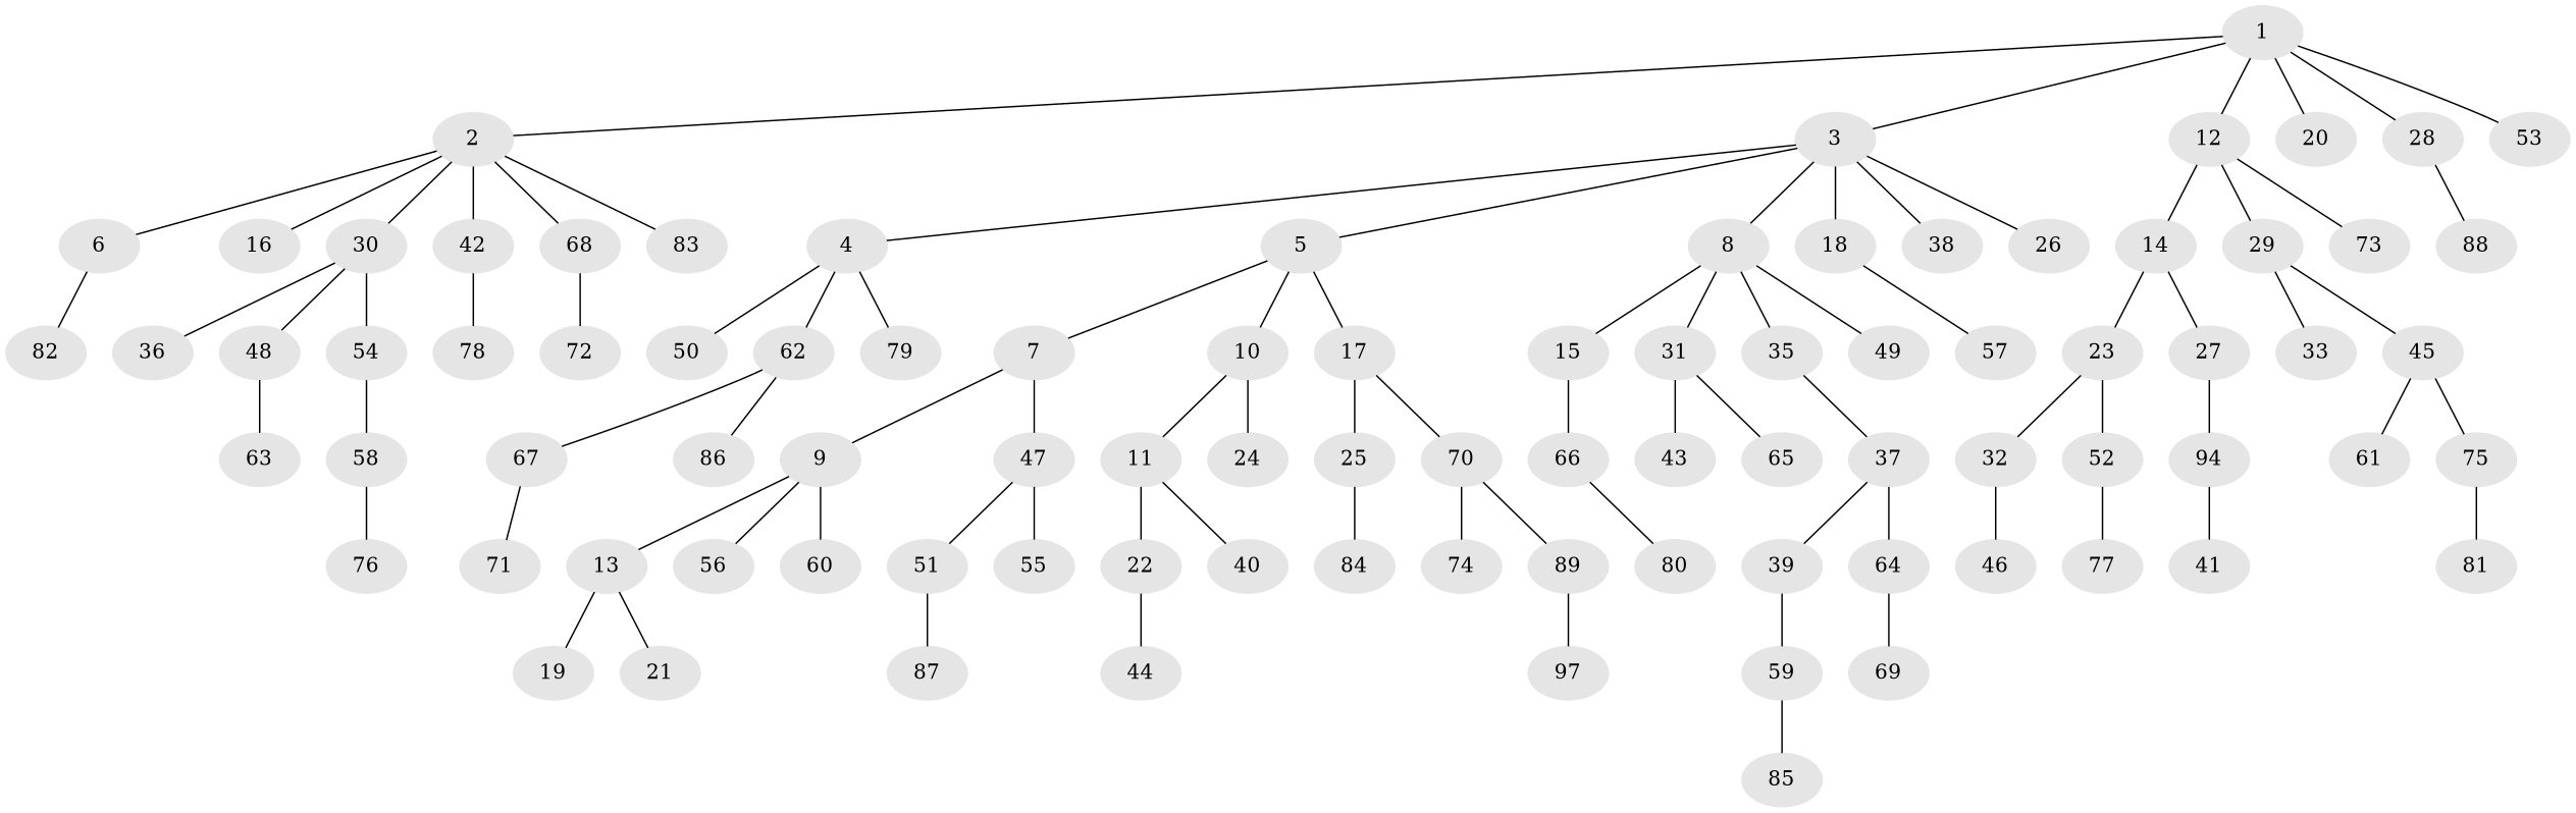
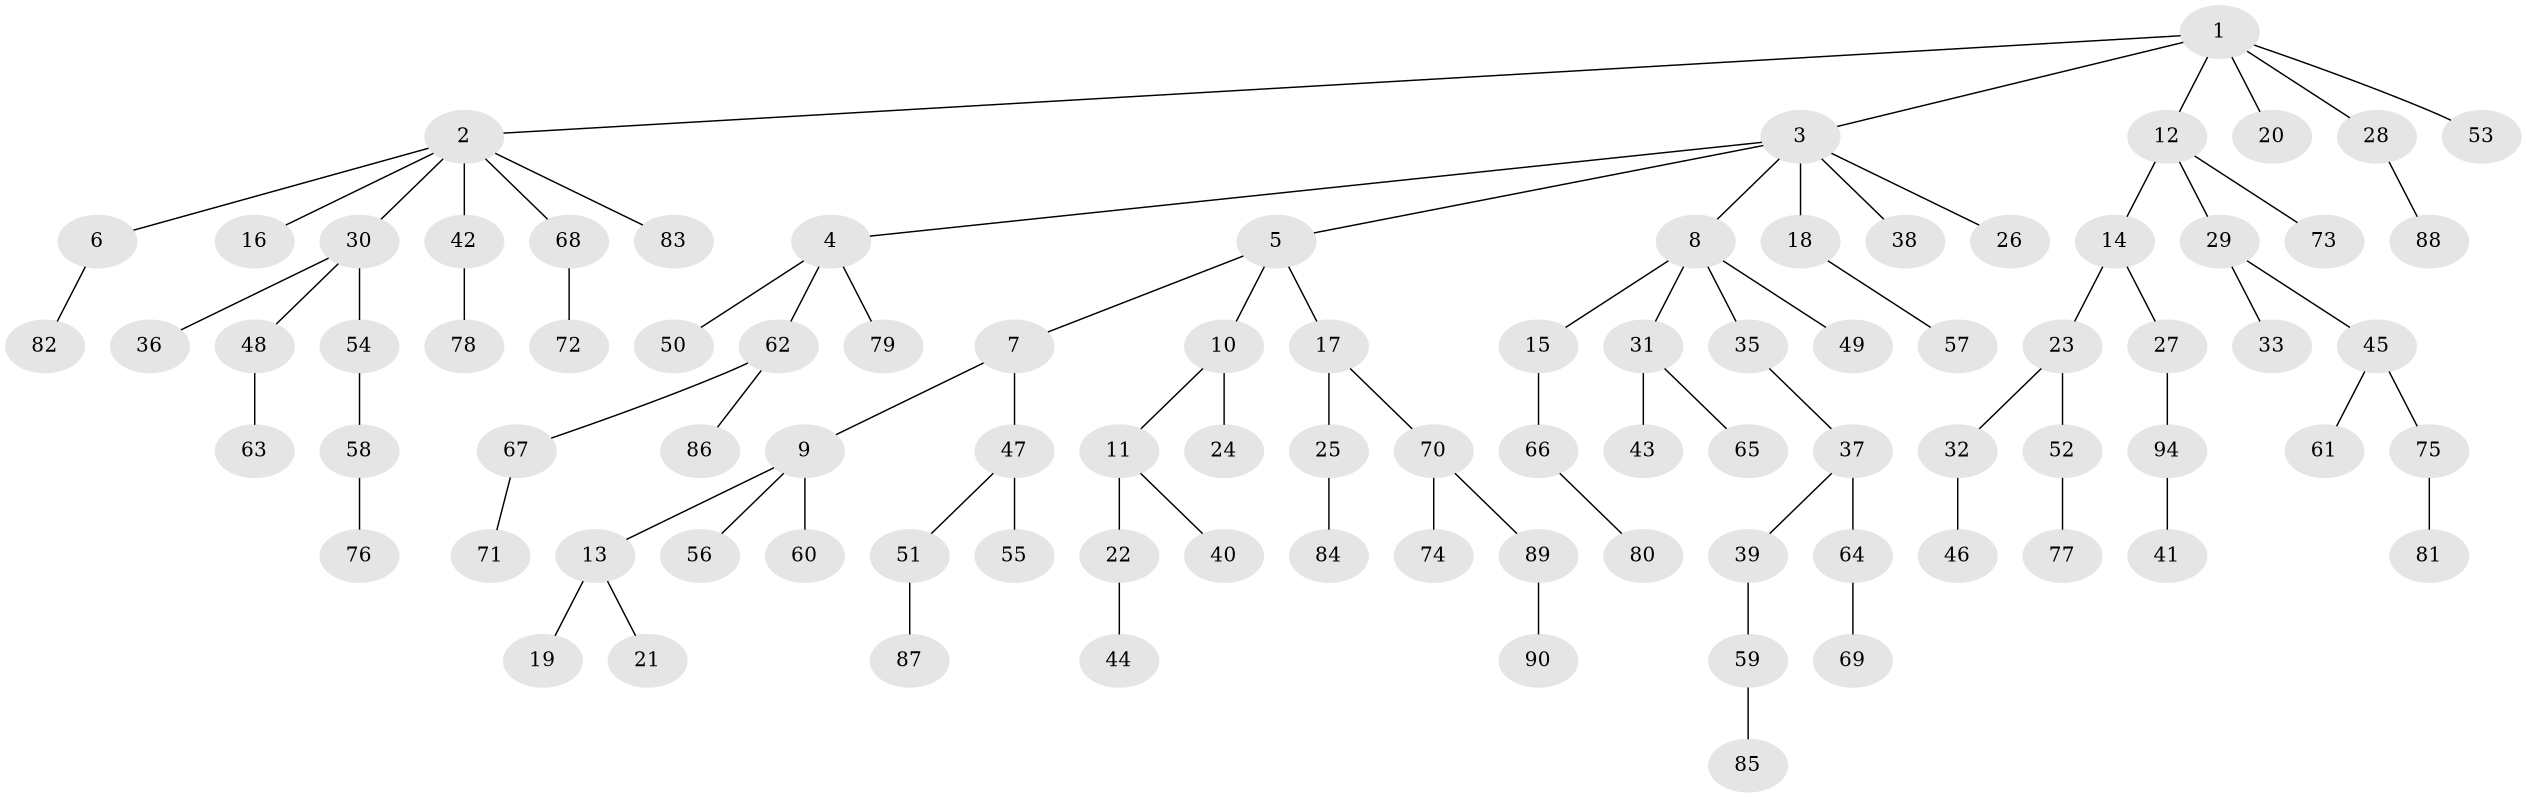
  graph {
    node [color=gray90 style=filled]
    1
    2
    3
    12
    20
    28
    53
    6
    16
    30
    42
    68
    83
    4
    5
    8
    18
    38
    26
    14
    29
    73
    88
    82
    36
    48
    54
    78
    72
    50
    62
    79
    7
    10
    17
    15
    31
    35
    49
    57
    67
    86
    9
    47
    11
    24
    25
    70
    13
    56
    60
    51
    55
    66
    43
    65
    37
    19
    21
    22
    40
    44
    23
    27
    33
    45
    32
    52
    n69 [label=94]
    80
    84
    74
    89
    46
    77
    41
    61
    75
    63
    58
    39
    64
    59
    69
    85
    81
    87
    76
    71
-   90 [label=97]
+   90
    1 -- 2
    1 -- 3
    1 -- 12
    1 -- 20
    1 -- 28
    1 -- 53
    2 -- 6
    2 -- 16
    2 -- 30
    2 -- 42
    2 -- 68
    2 -- 83
    3 -- 4
    3 -- 5
    3 -- 8
    3 -- 18
    3 -- 38
    3 -- 26
    12 -- 14
    12 -- 29
    12 -- 73
    28 -- 88
    6 -- 82
    30 -- 36
    30 -- 48
    30 -- 54
    42 -- 78
    68 -- 72
    4 -- 50
    4 -- 62
    4 -- 79
    5 -- 7
    5 -- 10
    5 -- 17
    8 -- 15
    8 -- 31
    8 -- 35
    8 -- 49
    18 -- 57
    14 -- 23
    14 -- 27
    29 -- 33
    29 -- 45
    48 -- 63
    54 -- 58
    62 -- 67
    62 -- 86
    7 -- 9
    7 -- 47
    10 -- 11
    10 -- 24
    17 -- 25
    17 -- 70
    15 -- 66
    31 -- 43
    31 -- 65
    35 -- 37
    67 -- 71
    9 -- 13
    9 -- 56
    9 -- 60
    47 -- 51
    47 -- 55
    11 -- 22
    11 -- 40
    25 -- 84
    70 -- 74
    70 -- 89
    13 -- 19
    13 -- 21
    51 -- 87
    66 -- 80
    37 -- 39
    37 -- 64
    22 -- 44
    23 -- 32
    23 -- 52
    27 -- n69
    45 -- 61
    45 -- 75
    32 -- 46
    52 -- 77
    n69 -- 41
    89 -- 90
    75 -- 81
    58 -- 76
    39 -- 59
    64 -- 69
    59 -- 85
  }
